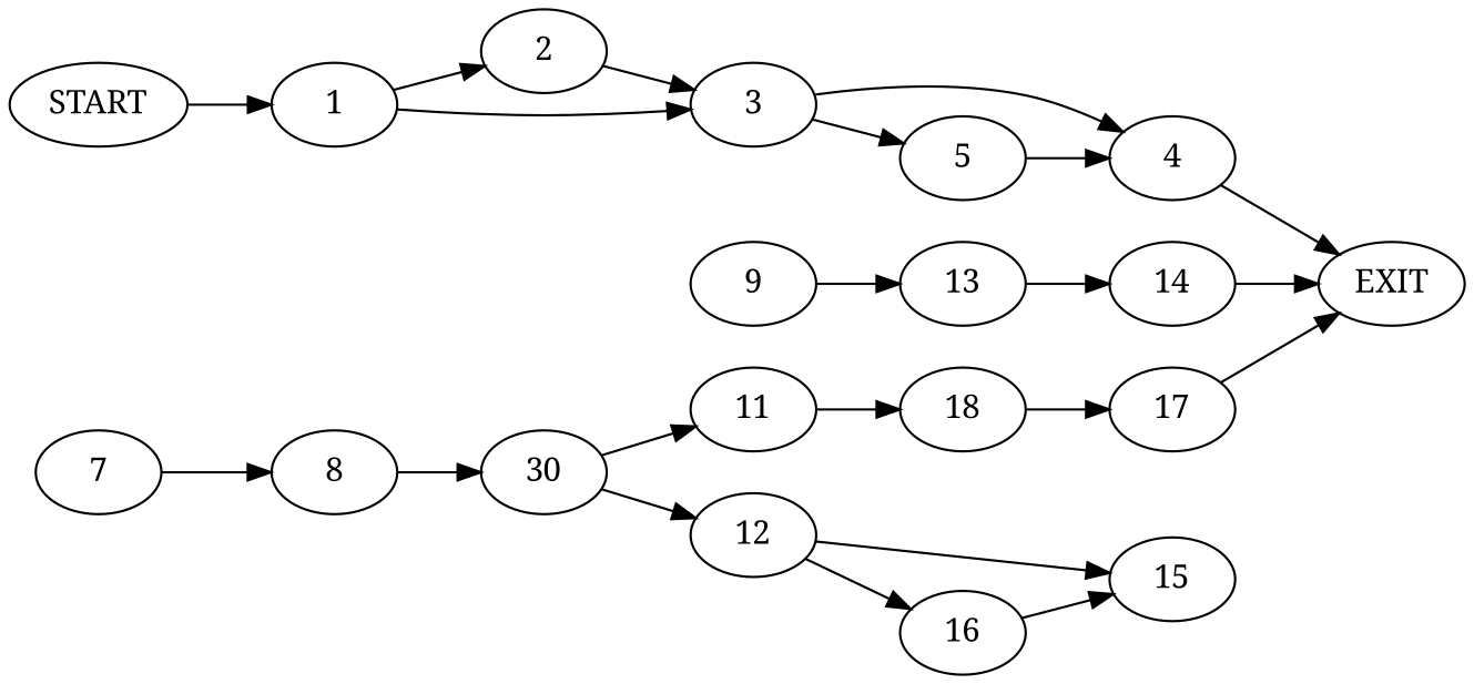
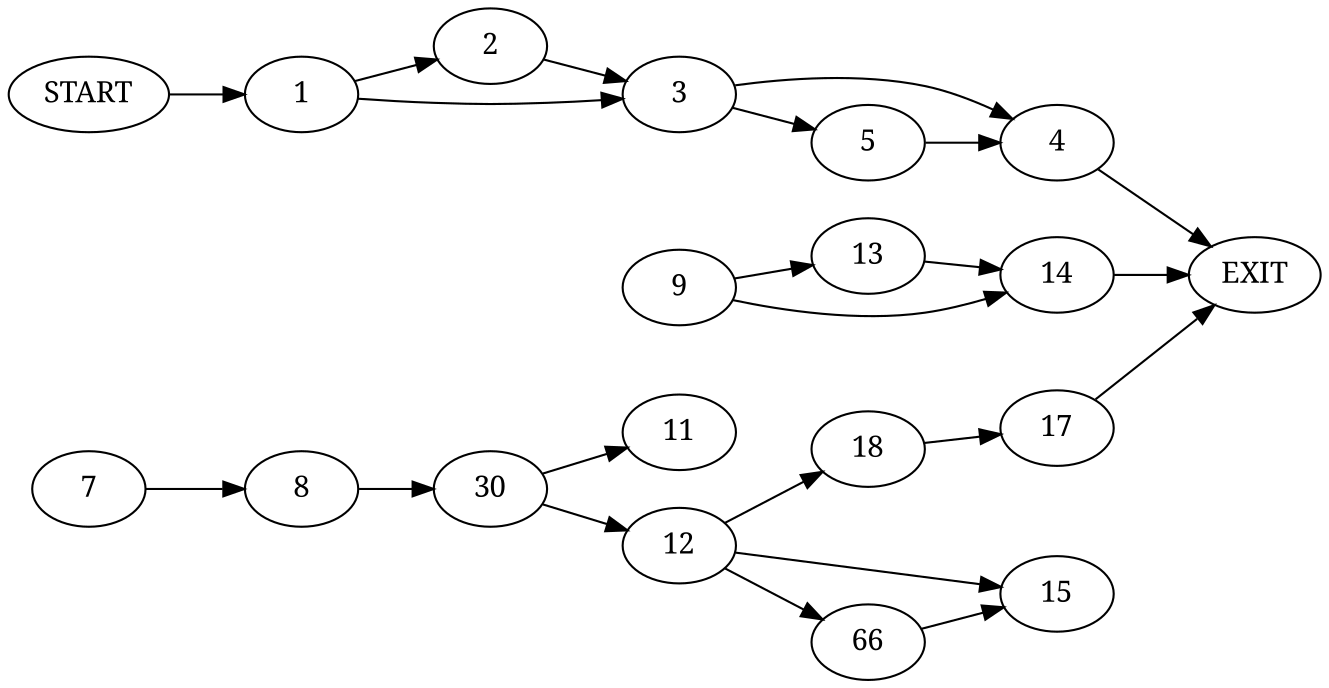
  digraph {
    fontname="Noto Serif"
    rankdir=LR
    node [fontname="Noto Serif"]
    edge [fontname="Noto Serif"]
    n1 [label=START]
    1
    2
    3
    n5 [label=EXIT]
    4
    5
    7
    8
    n10 [label=30]
    9
    13
    14
    11
    12
    18
    15
-   16
+   16 [label=66]
    17
    n1 -> 1
    1 -> 2
    1 -> 3
    2 -> 3
    3 -> 4
    3 -> 5
    4 -> n5
    5 -> 4
    7 -> 8
    8 -> n10
    n10 -> 11
    n10 -> 12
    9 -> 13
+   9 -> 14
    13 -> 14
    14 -> n5
-   11 -> 18
+   12 -> 18
    12 -> 15
    12 -> 16
    18 -> 17
    16 -> 15
    17 -> n5
  }
